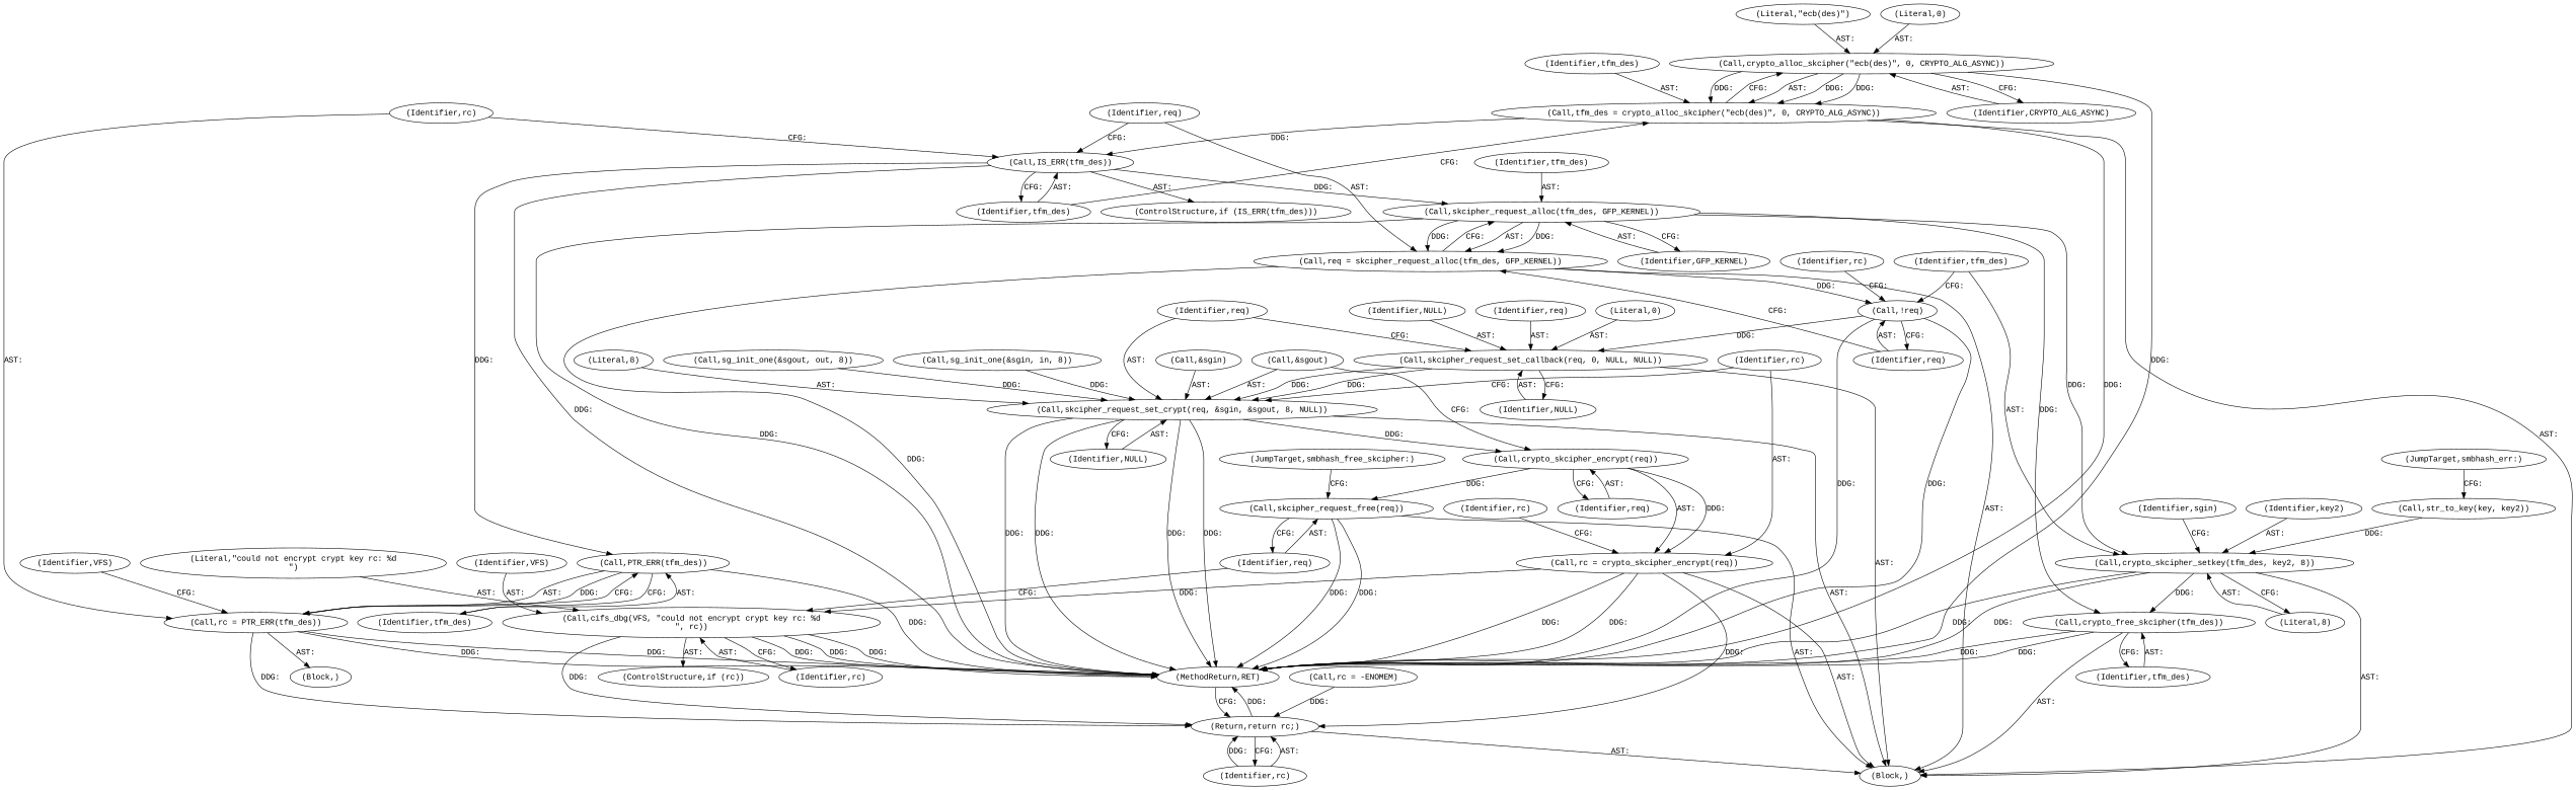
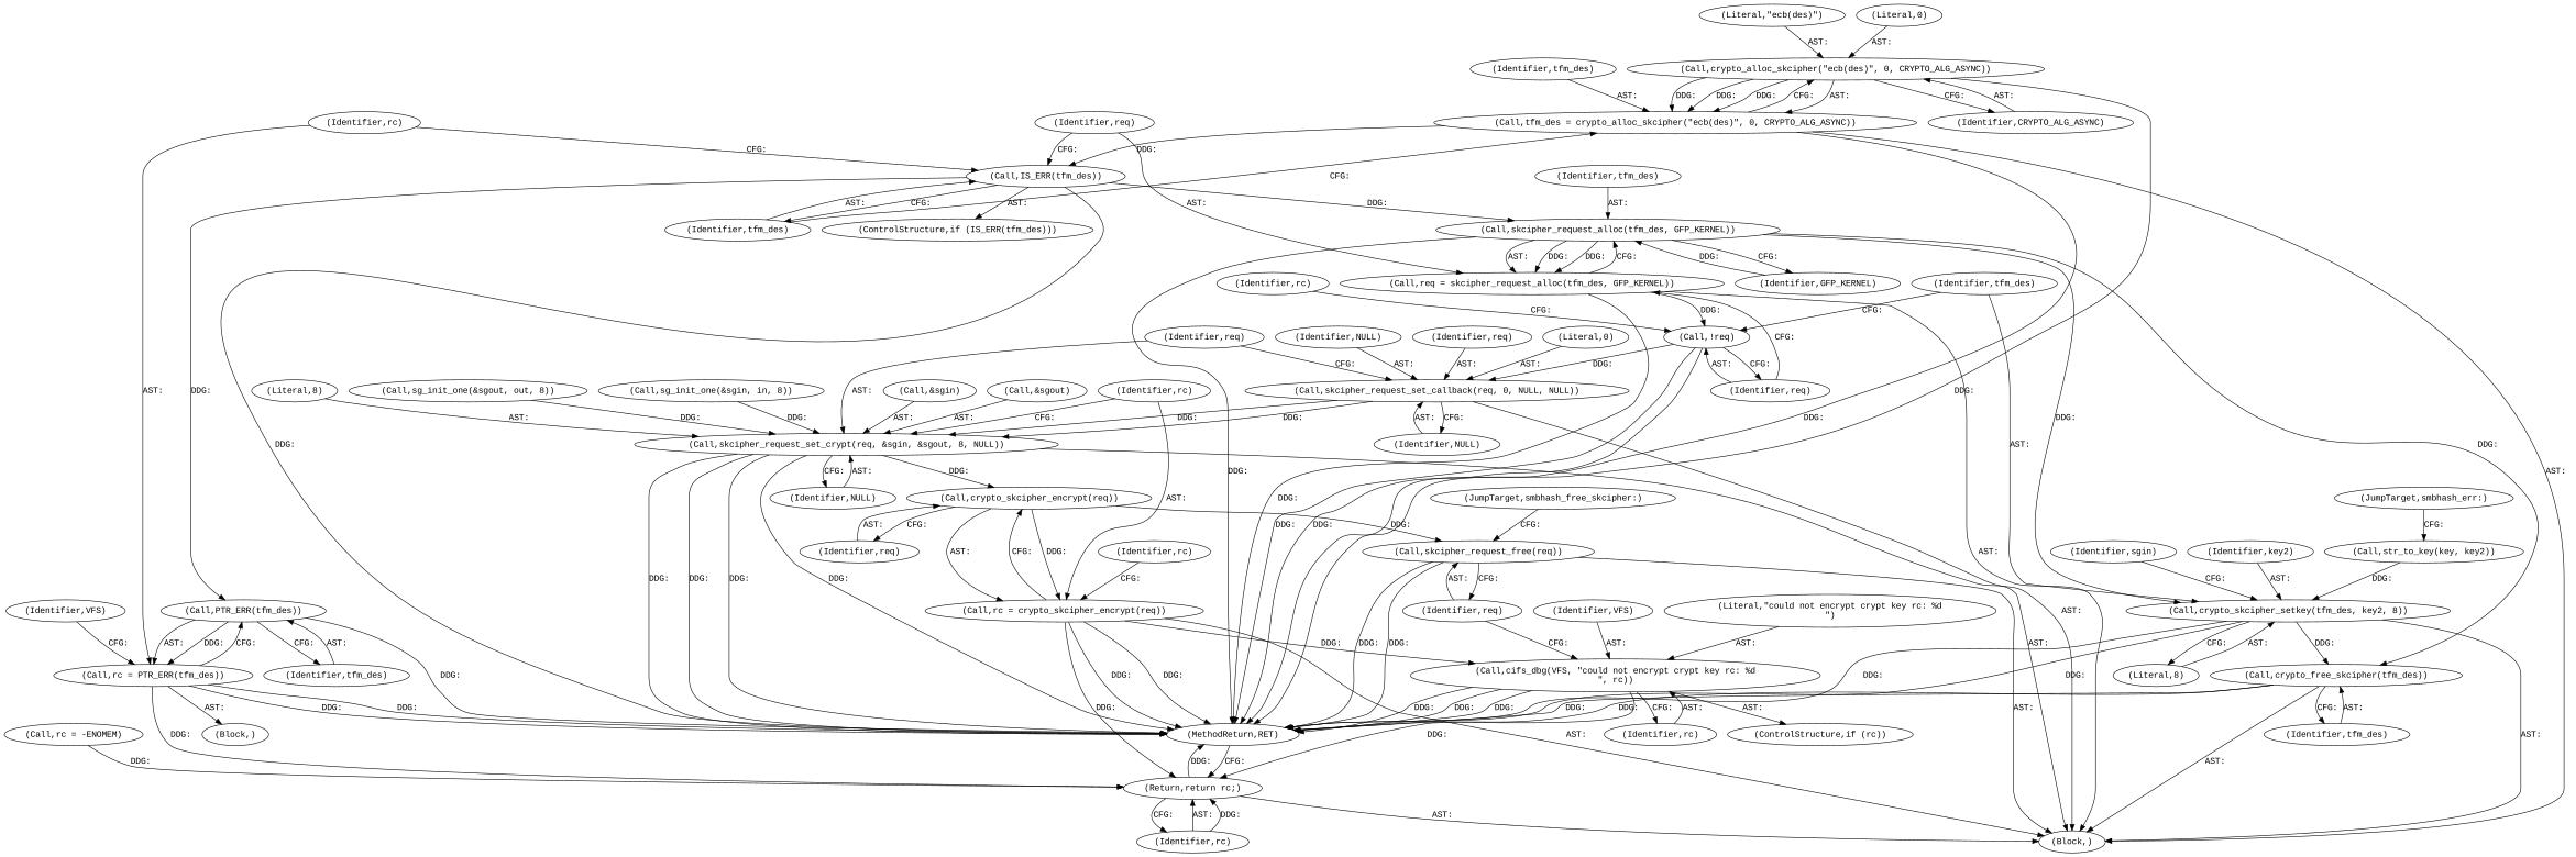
  digraph {
    fontname="Liberation Mono"
    node [fontname="Liberation Mono"]
    edge [fontname="Liberation Mono"]
    n1 [label="(Call,crypto_alloc_skcipher(\"ecb(des)\", 0, CRYPTO_ALG_ASYNC))"]
    n2 [label="(Call,tfm_des = crypto_alloc_skcipher(\"ecb(des)\", 0, CRYPTO_ALG_ASYNC))"]
    n3 [label="(Identifier,CRYPTO_ALG_ASYNC)"]
    n4 [label="(MethodReturn,RET)"]
    n5 [label="(Call,IS_ERR(tfm_des))"]
    n6 [label="(Block,)"]
    n7 [label="(Return,return rc;)"]
    n8 [label="(Call,PTR_ERR(tfm_des))"]
    n9 [label="(Call,skcipher_request_alloc(tfm_des, GFP_KERNEL))"]
    n10 [label="(Identifier,tfm_des)"]
    n11 [label="(ControlStructure,if (IS_ERR(tfm_des)))"]
    n12 [label="(Call,rc = PTR_ERR(tfm_des))"]
    n13 [label="(Identifier,tfm_des)"]
    n14 [label="(Call,req = skcipher_request_alloc(tfm_des, GFP_KERNEL))"]
    n15 [label="(Call,crypto_skcipher_setkey(tfm_des, key2, 8))"]
    n16 [label="(Call,crypto_free_skcipher(tfm_des))"]
    n17 [label="(Identifier,GFP_KERNEL)"]
    n18 [label="(Block,)"]
    n19 [label="(Identifier,rc)"]
    n20 [label="(Call,!req)"]
    n21 [label="(Literal,8)"]
    n22 [label="(Identifier,tfm_des)"]
    n23 [label="(Call,skcipher_request_set_callback(req, 0, NULL, NULL))"]
    n24 [label="(Identifier,req)"]
    n25 [label="(Call,skcipher_request_set_crypt(req, &sgin, &sgout, 8, NULL))"]
    n26 [label="(Identifier,NULL)"]
    n27 [label="(Call,crypto_skcipher_encrypt(req))"]
    n28 [label="(Identifier,NULL)"]
    n29 [label="(Call,rc = crypto_skcipher_encrypt(req))"]
    n30 [label="(Call,skcipher_request_free(req))"]
    n31 [label="(Identifier,req)"]
    n32 [label="(Call,cifs_dbg(VFS, \"could not encrypt crypt key rc: %d\n\", rc))"]
    n33 [label="(Identifier,req)"]
    n34 [label="(ControlStructure,if (rc))"]
    n35 [label="(Identifier,rc)"]
    n36 [label="(Call,rc = -ENOMEM)"]
    n37 [label="(Literal,\"ecb(des)\")"]
    n38 [label="(Identifier,rc)"]
    n39 [label="(Identifier,VFS)"]
    n40 [label="(Call,sg_init_one(&sgin, in, 8))"]
    n41 [label="(Identifier,tfm_des)"]
    n42 [label="(Literal,0)"]
    n43 [label="(Identifier,sgin)"]
    n44 [label="(Call,&sgin)"]
    n45 [label="(Identifier,VFS)"]
    n46 [label="(Identifier,tfm_des)"]
    n47 [label="(Identifier,rc)"]
    n48 [label="(Call,&sgout)"]
    n49 [label="(Identifier,tfm_des)"]
    n50 [label="(Identifier,key2)"]
    n51 [label="(Identifier,req)"]
    n52 [label="(Call,str_to_key(key, key2))"]
    n53 [label="(Identifier,req)"]
    n54 [label="(Literal,8)"]
    n55 [label="(Literal,0)"]
    n56 [label="(Identifier,req)"]
    n57 [label="(Literal,\"could not encrypt crypt key rc: %d\n\")"]
    n58 [label="(Identifier,rc)"]
    n59 [label="(Call,sg_init_one(&sgout, out, 8))"]
    n60 [label="(JumpTarget,smbhash_err:)"]
    n61 [label="(JumpTarget,smbhash_free_skcipher:)"]
    n62 [label="(Identifier,NULL)"]
    n63 [label="(Identifier,rc)"]
    n1 -> n2 [label="AST: "]
    n1 -> n2 [label="DDG: "]
    n1 -> n2 [label="DDG: "]
    n1 -> n2 [label="DDG: "]
    n1 -> n3 [label="CFG: "]
    n1 -> n4 [label="DDG: "]
    n2 -> n1 [label="CFG: "]
    n2 -> n4 [label="DDG: "]
    n2 -> n5 [label="DDG: "]
    n2 -> n6 [label="AST: "]
    n3 -> n1 [label="AST: "]
    n4 -> n7 [label="CFG: "]
    n5 -> n4 [label="DDG: "]
    n5 -> n8 [label="DDG: "]
    n5 -> n9 [label="DDG: "]
    n5 -> n10 [label="CFG: "]
    n5 -> n11 [label="AST: "]
    n7 -> n4 [label="DDG: "]
    n7 -> n6 [label="AST: "]
    n7 -> n19 [label="CFG: "]
    n8 -> n4 [label="DDG: "]
    n8 -> n12 [label="AST: "]
    n8 -> n12 [label="DDG: "]
    n8 -> n13 [label="CFG: "]
    n9 -> n4 [label="DDG: "]
    n9 -> n14 [label="AST: "]
    n9 -> n14 [label="DDG: "]
    n9 -> n14 [label="DDG: "]
    n9 -> n15 [label="DDG: "]
    n9 -> n16 [label="DDG: "]
    n9 -> n17 [label="CFG: "]
    n10 -> n2 [label="CFG: "]
    n10 -> n5 [label="AST: "]
    n12 -> n4 [label="DDG: "]
    n12 -> n4 [label="DDG: "]
    n12 -> n7 [label="DDG: "]
    n12 -> n8 [label="CFG: "]
    n12 -> n18 [label="AST: "]
    n13 -> n8 [label="AST: "]
    n14 -> n4 [label="DDG: "]
    n14 -> n6 [label="AST: "]
    n14 -> n9 [label="CFG: "]
    n14 -> n20 [label="DDG: "]
    n15 -> n4 [label="DDG: "]
    n15 -> n4 [label="DDG: "]
    n15 -> n6 [label="AST: "]
    n15 -> n16 [label="DDG: "]
    n15 -> n21 [label="CFG: "]
    n16 -> n4 [label="DDG: "]
    n16 -> n4 [label="DDG: "]
    n16 -> n6 [label="AST: "]
    n16 -> n22 [label="CFG: "]
-   n17 -> n9 [label="AST: "]
+   n17 -> n9 [label="DDG: "]
    n19 -> n7 [label="AST: "]
    n19 -> n7 [label="DDG: "]
    n20 -> n4 [label="DDG: "]
    n20 -> n4 [label="DDG: "]
    n20 -> n23 [label="DDG: "]
    n20 -> n24 [label="CFG: "]
    n21 -> n15 [label="AST: "]
    n22 -> n16 [label="AST: "]
    n23 -> n6 [label="AST: "]
    n23 -> n25 [label="DDG: "]
    n23 -> n25 [label="DDG: "]
    n23 -> n26 [label="CFG: "]
    n24 -> n14 [label="CFG: "]
    n24 -> n20 [label="AST: "]
    n25 -> n4 [label="DDG: "]
    n25 -> n4 [label="DDG: "]
    n25 -> n4 [label="DDG: "]
    n25 -> n4 [label="DDG: "]
    n25 -> n6 [label="AST: "]
    n25 -> n27 [label="DDG: "]
    n25 -> n28 [label="CFG: "]
    n26 -> n23 [label="AST: "]
    n27 -> n29 [label="AST: "]
    n27 -> n29 [label="DDG: "]
    n27 -> n30 [label="DDG: "]
    n27 -> n31 [label="CFG: "]
    n28 -> n25 [label="AST: "]
    n29 -> n4 [label="DDG: "]
    n29 -> n4 [label="DDG: "]
    n29 -> n6 [label="AST: "]
    n29 -> n7 [label="DDG: "]
-   n48 -> n27 [label="CFG: "]
+   n29 -> n27 [label="CFG: "]
    n29 -> n32 [label="DDG: "]
    n30 -> n4 [label="DDG: "]
    n30 -> n4 [label="DDG: "]
    n30 -> n6 [label="AST: "]
    n30 -> n33 [label="CFG: "]
    n31 -> n27 [label="AST: "]
    n32 -> n4 [label="DDG: "]
    n32 -> n4 [label="DDG: "]
    n32 -> n4 [label="DDG: "]
    n32 -> n7 [label="DDG: "]
    n32 -> n34 [label="AST: "]
    n32 -> n35 [label="CFG: "]
    n33 -> n30 [label="AST: "]
    n33 -> n32 [label="CFG: "]
    n35 -> n32 [label="AST: "]
    n36 -> n7 [label="DDG: "]
    n37 -> n1 [label="AST: "]
    n38 -> n20 [label="CFG: "]
    n39 -> n32 [label="AST: "]
    n40 -> n25 [label="DDG: "]
    n41 -> n2 [label="AST: "]
    n42 -> n1 [label="AST: "]
    n43 -> n15 [label="CFG: "]
    n44 -> n25 [label="AST: "]
    n45 -> n12 [label="CFG: "]
    n46 -> n9 [label="AST: "]
    n47 -> n25 [label="CFG: "]
    n47 -> n29 [label="AST: "]
    n48 -> n25 [label="AST: "]
    n49 -> n15 [label="AST: "]
    n49 -> n20 [label="CFG: "]
    n50 -> n15 [label="AST: "]
    n51 -> n23 [label="AST: "]
    n52 -> n15 [label="DDG: "]
    n53 -> n23 [label="CFG: "]
    n53 -> n25 [label="AST: "]
    n54 -> n25 [label="AST: "]
    n55 -> n23 [label="AST: "]
    n56 -> n5 [label="CFG: "]
    n56 -> n14 [label="AST: "]
    n57 -> n32 [label="AST: "]
    n58 -> n5 [label="CFG: "]
    n58 -> n12 [label="AST: "]
    n59 -> n25 [label="DDG: "]
    n60 -> n52 [label="CFG: "]
    n61 -> n30 [label="CFG: "]
    n62 -> n23 [label="AST: "]
    n63 -> n29 [label="CFG: "]
  }
